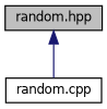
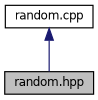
  digraph {
    node [color=black fontname=Helvetica fontsize=10 shape=record style=filled]
    n1 [fillcolor=grey75 fontcolor=black height=0.2 label="random.hpp" width=0.4]
    n2 [fillcolor=white height=0.2 label="random.cpp" width=0.4]
-   n1 -> n2 [color=midnightblue dir=back fontname=Helvetica fontsize=10 labelfontname=Helvetica labelfontsize=10 style=solid]
+   n2 -> n1 [color=midnightblue dir=back fontname=Helvetica fontsize=10 labelfontname=Helvetica labelfontsize=10 style=solid]
  }
